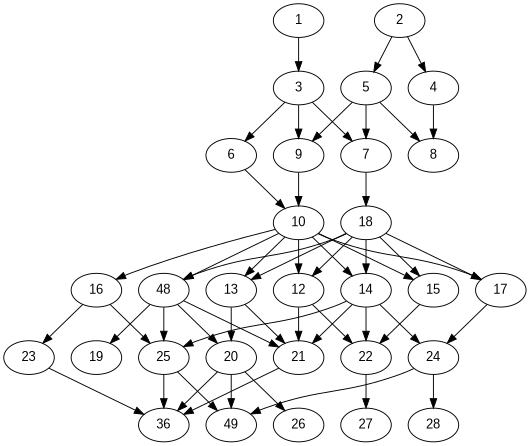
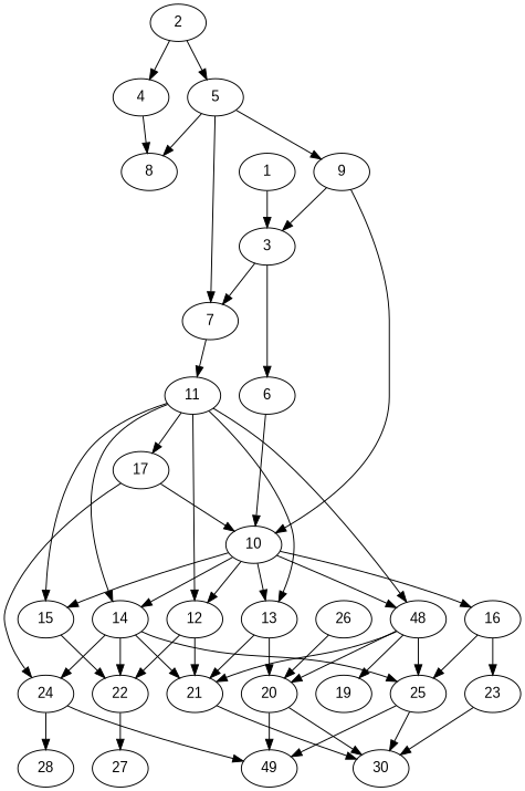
  digraph {
    fontname="Liberation Sans"
    node [alpha=0.06 fontname="Liberation Sans"]
    edge [fontname="Liberation Sans"]
    1 [alpha=0.10 expect_size=9782272]
    3 [alpha=0.07 expect_size=36268032]
    6 [alpha=0.08 expect_size=21029888]
    7 [alpha=0.04 expect_size=21824512]
    9 [alpha=0.01 expect_size=45983744]
    10 [alpha=0.20 expect_size=47819776]
-   11 [alpha=0.09 expect_size=24751104 label=18]
+   11 [alpha=0.09 expect_size=24751104]
    2 [alpha=0.15 expect_size=40820736]
    4 [alpha=0.14 expect_size=43856896]
    5 [expect_size=24656896]
    8 [alpha=0.14 expect_size=44702720]
    12 [alpha=0.13 expect_size=48328704]
    13 [alpha=0.19 expect_size=37321728]
    14 [alpha=0.12 expect_size=7038976]
    15 [alpha=0.05 expect_size=39371776]
    16 [alpha=0.14 expect_size=5938176]
    17 [expect_size=24856576]
    n18 [alpha=0.17 expect_size=34800640 label=48]
    21 [alpha=0.16 expect_size=21599232]
    22 [alpha=0.05 expect_size=41757696]
    20 [alpha=0.02 expect_size=21789696]
    24 [expect_size=23263232]
    25 [alpha=0.13 expect_size=52058112]
    23 [alpha=0.07 expect_size=26031104]
    19 [alpha=0.10 expect_size=19770368]
-   30 [alpha=0.11 expect_size=31791104 label=36]
+   30 [alpha=0.11 expect_size=31791104]
    27 [alpha=0.07 expect_size=50118656]
    26 [expect_size=17794048]
    n29 [alpha=0.19 expect_size=8280064 label=49]
    28 [alpha=0.04 expect_size=16038912]
    1 -> 3
    3 -> 6
    3 -> 7
-   3 -> 9
+   9 -> 3
    6 -> 10
    7 -> 11
    9 -> 10
    10 -> 12
    10 -> 13
    10 -> 14
    10 -> 15
    10 -> 16
-   10 -> 17
+   17 -> 10
    10 -> n18
    11 -> 12
    11 -> 13
    11 -> 14
    11 -> 15
    11 -> 17
    11 -> n18
    2 -> 4
    2 -> 5
    4 -> 8
    5 -> 7
    5 -> 9
    5 -> 8
    12 -> 21
    12 -> 22
    13 -> 21
    13 -> 20
    14 -> 21
    14 -> 22
    14 -> 24
    14 -> 25
    15 -> 22
    16 -> 25
    16 -> 23
    17 -> 24
    n18 -> 21
    n18 -> 20
    n18 -> 25
    n18 -> 19
    21 -> 30
    22 -> 27
    20 -> 30
-   20 -> 26
+   26 -> 20
    20 -> n29
    24 -> n29
    24 -> 28
    25 -> 30
    25 -> n29
    23 -> 30
  }
